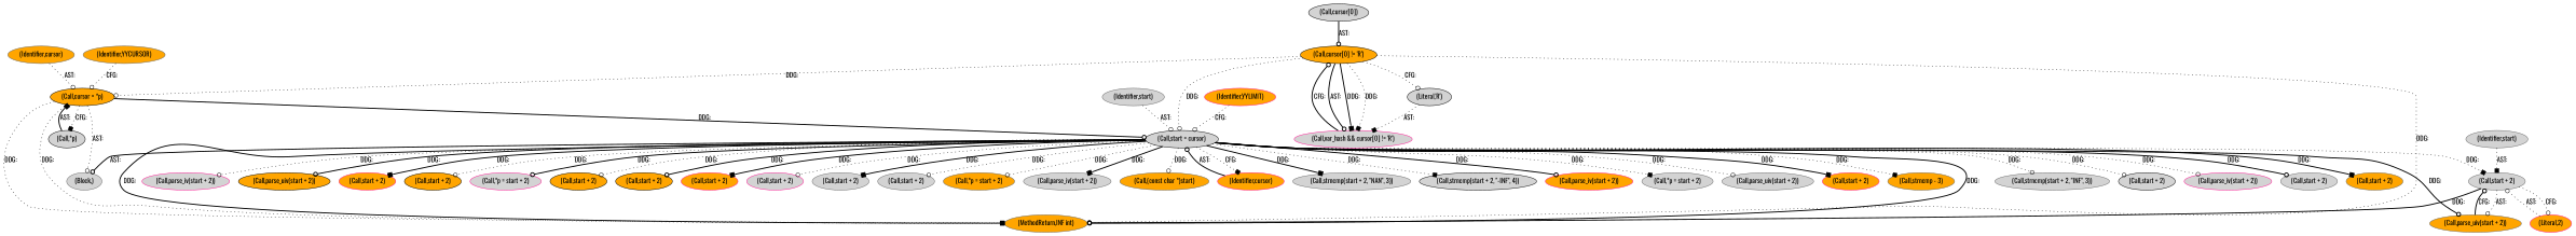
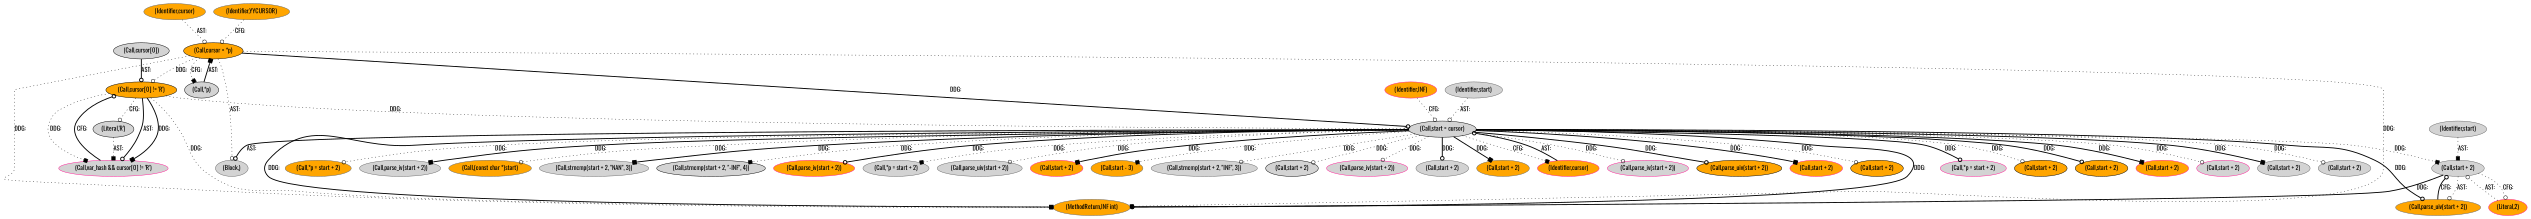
  digraph {
    fontname=Oswald
    node [color=gray40 fillcolor=lightgrey fontname=Oswald style=filled]
    edge [arrowhead=odot fontname=Oswald style=dotted]
    n1 [label="(Call,start + 2)"]
    n2 [fillcolor=orange label="(Call,parse_uiv(start + 2))"]
    n3 [color=deeppink fillcolor=orange label="(Literal,2)"]
    n4 [fillcolor=orange label="(MethodReturn,INF int)"]
    n5 [color=black label="(Call,start = cursor)"]
    n6 [color=deeppink fillcolor=orange label="(Call,start + 2)"]
-   n7 [fillcolor=orange label="(Call,strncmp - 3)"]
+   n7 [fillcolor=orange label="(Call,start - 3)"]
    n8 [label="(Call,strncmp(start + 2, \"INF\", 3))"]
    n9 [color=black label="(Call,start + 2)"]
    n10 [color=deeppink label="(Call,parse_iv(start + 2))"]
    n11 [label="(Call,start + 2)"]
    n12 [fillcolor=orange label="(Call,start + 2)"]
    n13 [color=deeppink fillcolor=orange label="(Identifier,cursor)"]
    n14 [color=deeppink label="(Call,parse_iv(start + 2))"]
    n15 [color=black fillcolor=orange label="(Call,parse_uiv(start + 2))"]
    n16 [color=deeppink fillcolor=orange label="(Call,start + 2)"]
    n17 [color=black fillcolor=orange label="(Call,start + 2)"]
    n18 [label="(Block,)"]
    n19 [color=deeppink label="(Call,*p = start + 2)"]
    n20 [color=black fillcolor=orange label="(Call,start + 2)"]
    n21 [color=black fillcolor=orange label="(Call,start + 2)"]
    n22 [color=deeppink fillcolor=orange label="(Call,start + 2)"]
    n23 [color=deeppink label="(Call,start + 2)"]
    n24 [label="(Call,start + 2)"]
    n25 [label="(Call,start + 2)"]
    n26 [fillcolor=orange label="(Call,*p = start + 2)"]
    n27 [label="(Call,parse_iv(start + 2))"]
    n28 [fillcolor=orange label="(Call,(const char *)start)"]
    n29 [label="(Call,strncmp(start + 2, \"NAN\", 3))"]
    n30 [color=black label="(Call,strncmp(start + 2, \"-INF\", 4))"]
    n31 [color=deeppink fillcolor=orange label="(Call,parse_iv(start + 2))"]
    n32 [label="(Call,*p = start + 2)"]
    n33 [label="(Call,parse_uiv(start + 2))"]
    n34 [color=black fillcolor=orange label="(Call,cursor[0] != 'R')"]
    n35 [color=black label="(Literal,'R')"]
    n36 [color=deeppink label="(Call,var_hash && cursor[0] != 'R')"]
    n37 [color=black fillcolor=orange label="(Call,cursor = *p)"]
    n38 [color=black label="(Call,*p)"]
    n39 [fillcolor=orange label="(Identifier,cursor)"]
-   n40 [color=deeppink fillcolor=orange label="(Identifier,YYLIMIT)"]
+   n40 [color=deeppink fillcolor=orange label="(Identifier,INF)"]
    n41 [label="(Identifier,start)"]
    n42 [fillcolor=orange label="(Identifier,YYCURSOR)"]
    n43 [label="(Identifier,start)"]
    n44 [color=black label="(Call,cursor[0])"]
    n1 -> n2 [label="AST: "]
    n1 -> n3 [label="CFG: "]
    n1 -> n4 [label="DDG: " style=bold]
    n2 -> n1 [label="CFG: " style=bold]
    n3 -> n1 [label="AST: "]
    n5 -> n1 [arrowhead=box label="DDG: "]
    n5 -> n2 [label="DDG: " style=bold]
    n5 -> n4 [label="DDG: " style=bold]
    n5 -> n4 [arrowhead=box label="DDG: " style=bold]
    n5 -> n6 [arrowhead=box label="DDG: " style=bold]
    n5 -> n7 [arrowhead=box label="DDG: "]
    n5 -> n8 [label="DDG: "]
    n5 -> n9 [label="DDG: "]
    n5 -> n10 [label="DDG: "]
    n5 -> n11 [label="DDG: " style=bold]
    n5 -> n12 [arrowhead=box label="DDG: " style=bold]
    n5 -> n13 [arrowhead=box label="CFG: "]
    n5 -> n14 [label="DDG: "]
    n5 -> n15 [label="DDG: " style=bold]
    n5 -> n16 [arrowhead=box label="DDG: " style=bold]
    n5 -> n17 [label="DDG: "]
    n5 -> n18 [label="AST: " style=bold]
    n5 -> n19 [label="DDG: " style=bold]
    n5 -> n20 [label="DDG: "]
    n5 -> n21 [label="DDG: " style=bold]
    n5 -> n22 [arrowhead=box label="DDG: " style=bold]
    n5 -> n23 [label="DDG: "]
    n5 -> n24 [arrowhead=box label="DDG: " style=bold]
    n5 -> n25 [label="DDG: "]
    n5 -> n26 [label="DDG: "]
    n5 -> n27 [arrowhead=box label="DDG: " style=bold]
    n5 -> n28 [label="DDG: "]
    n5 -> n29 [arrowhead=box label="DDG: " style=bold]
    n5 -> n30 [arrowhead=box label="DDG: "]
    n5 -> n31 [label="DDG: " style=bold]
    n5 -> n32 [arrowhead=box label="DDG: "]
    n5 -> n33 [label="DDG: "]
    n13 -> n5 [label="AST: " style=bold]
    n34 -> n4 [label="DDG: "]
    n34 -> n5 [label="DDG: "]
    n34 -> n35 [label="CFG: "]
    n34 -> n36 [label="AST: " style=bold]
    n34 -> n36 [arrowhead=box label="DDG: " style=bold]
    n34 -> n36 [arrowhead=box label="DDG: "]
    n35 -> n36 [arrowhead=box label="AST: "]
    n36 -> n34 [label="CFG: " style=bold]
    n37 -> n4 [arrowhead=box label="DDG: "]
    n37 -> n4 [arrowhead=box label="DDG: "]
    n37 -> n5 [label="DDG: " style=bold]
    n37 -> n18 [label="AST: "]
-   n34 -> n37 [label="DDG: "]
+   n37 -> n34 [label="DDG: "]
    n37 -> n38 [arrowhead=box label="CFG: "]
    n38 -> n37 [arrowhead=box label="AST: " style=bold]
    n39 -> n37 [label="AST: "]
    n40 -> n5 [label="CFG: "]
    n41 -> n1 [arrowhead=box label="AST: "]
    n42 -> n37 [label="CFG: "]
    n43 -> n5 [label="AST: "]
    n44 -> n34 [label="AST: " style=bold]
  }
